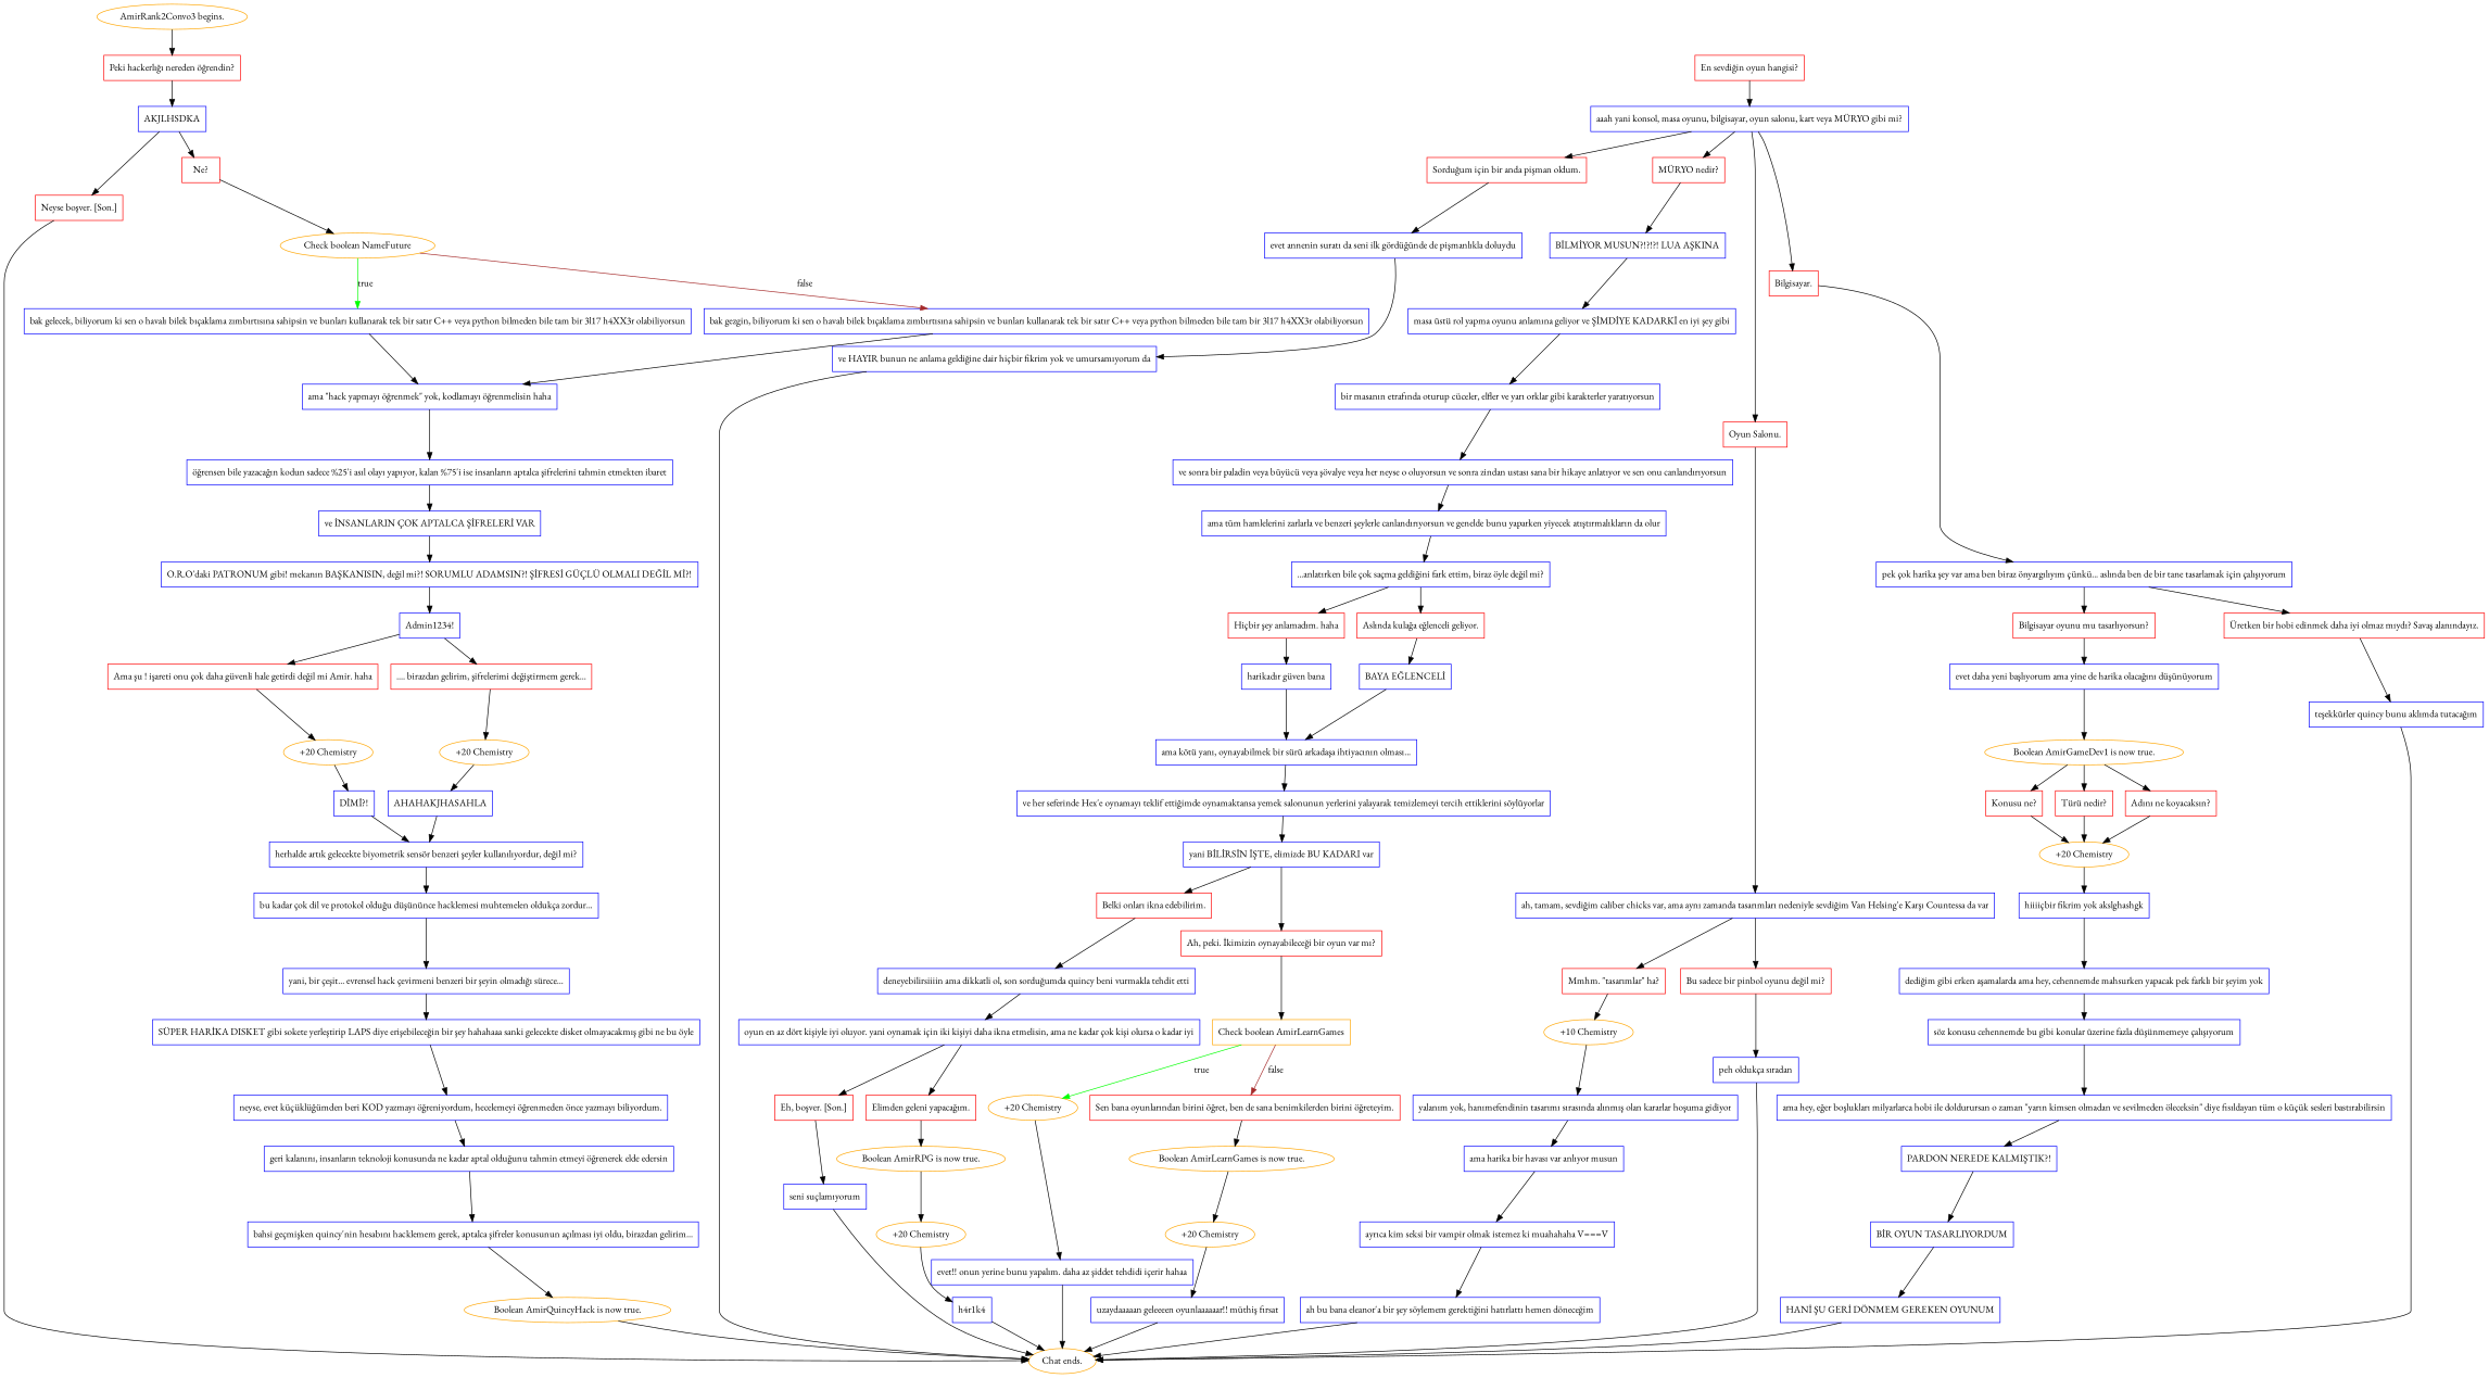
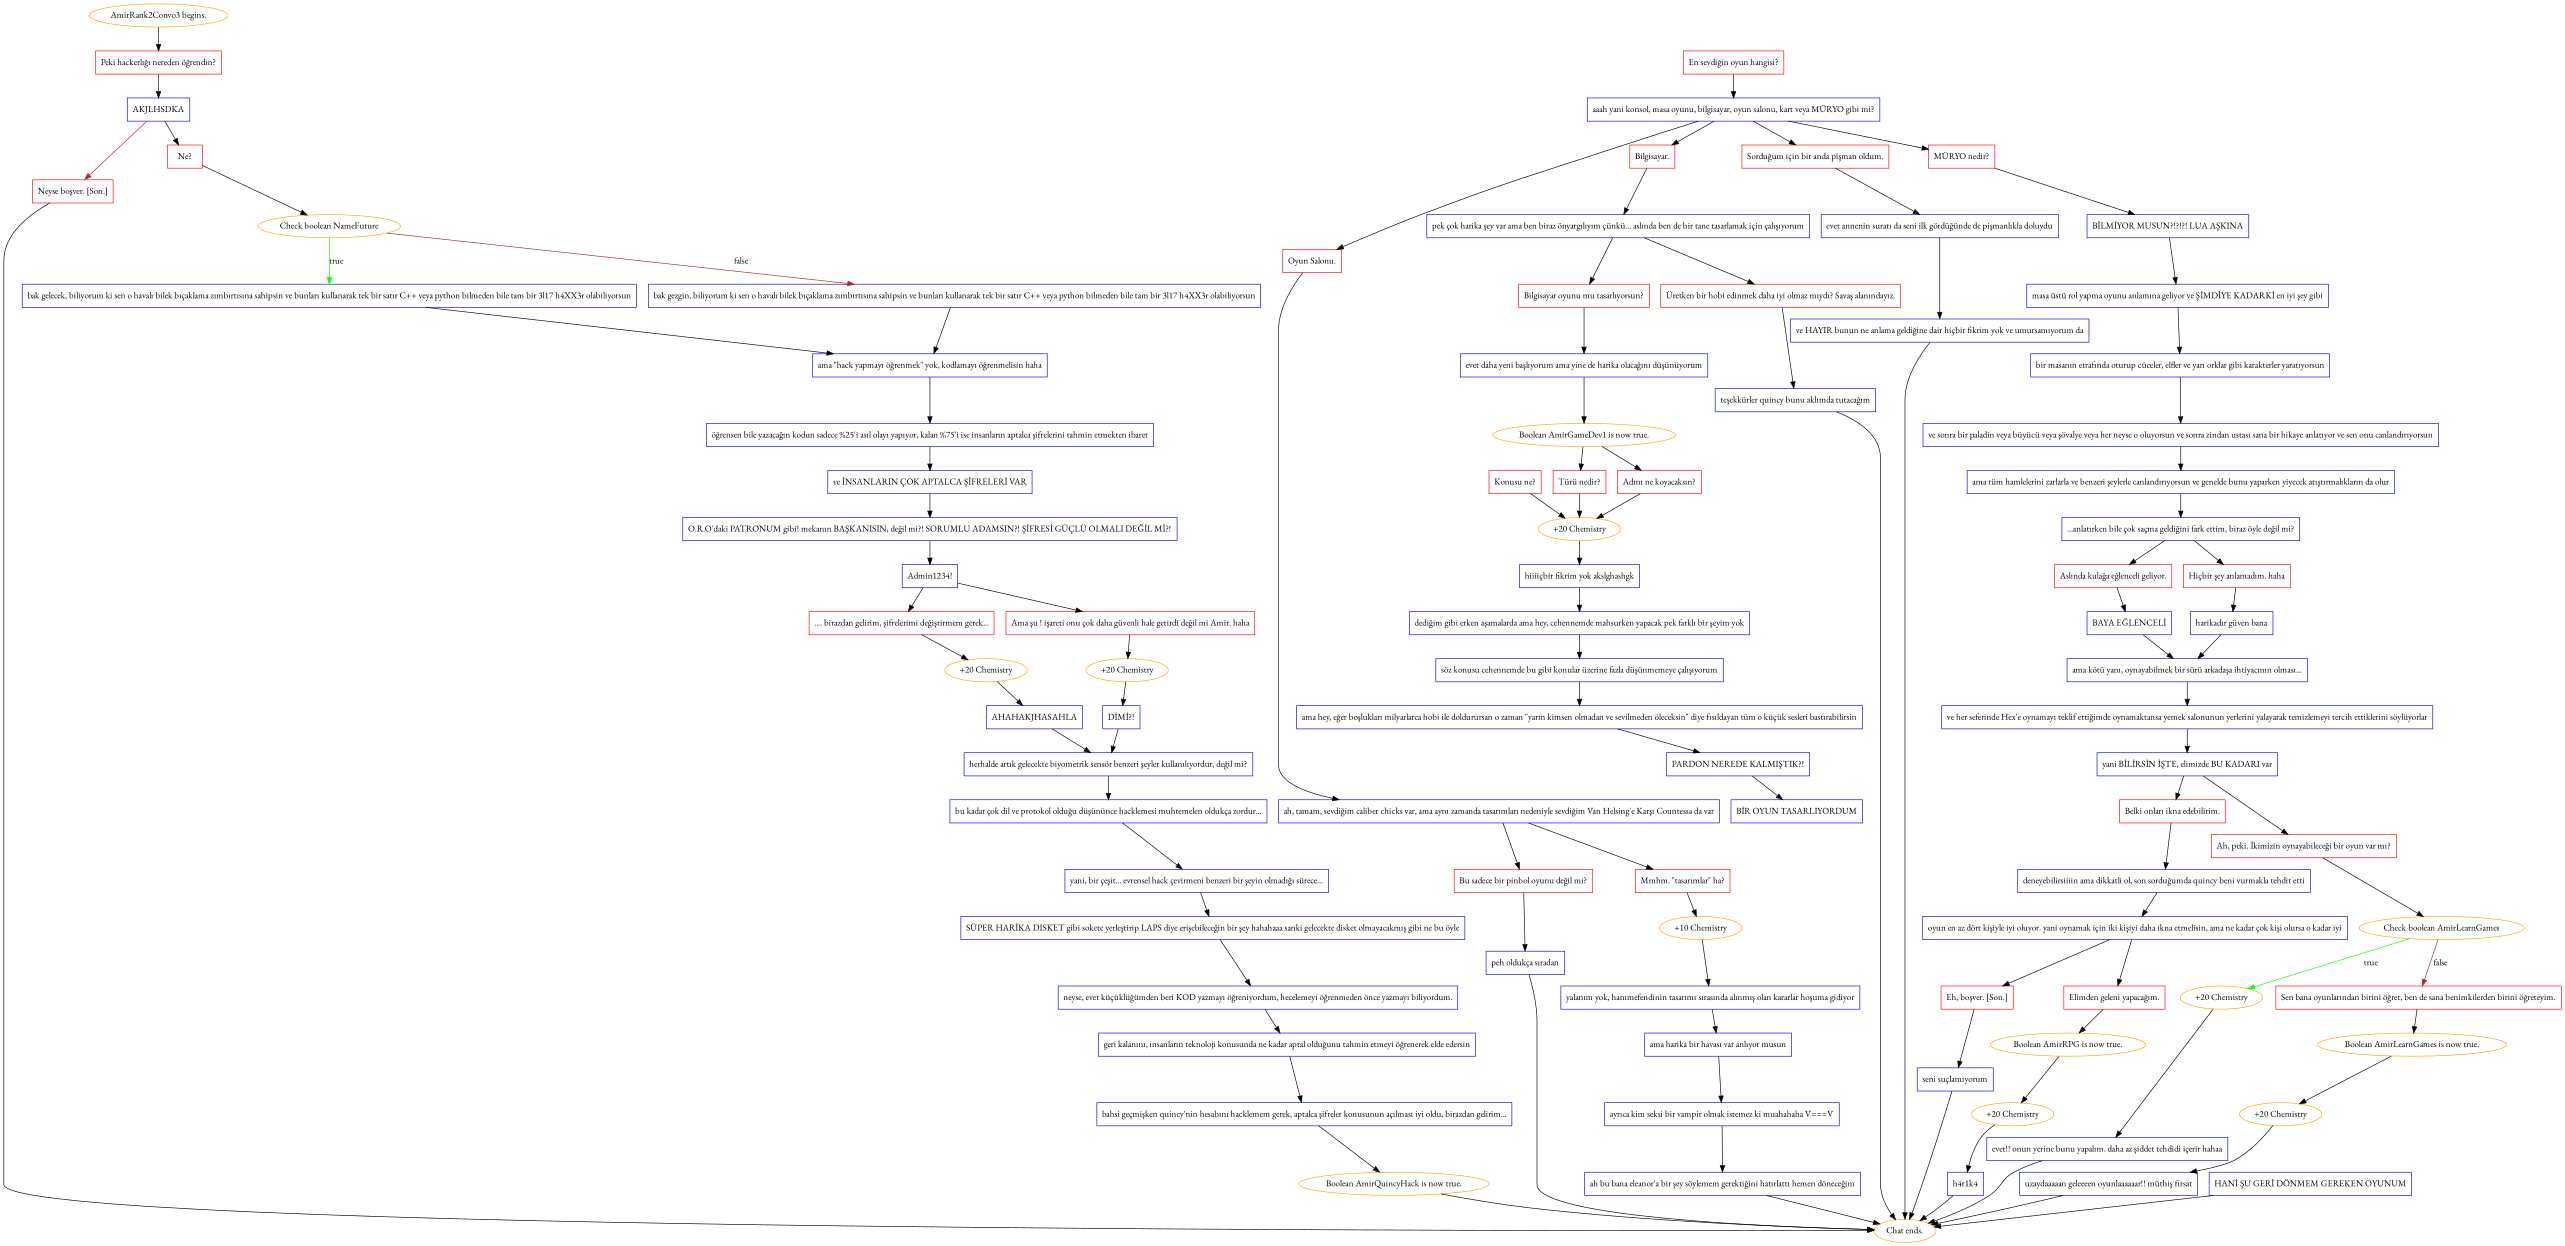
  digraph {
    fontname="EB Garamond"
    node [color=blue fontname="EB Garamond" shape=box]
    edge [fontname="EB Garamond"]
    "AmirRank2Convo3 begins." [color=orange shape=""]
    n2 [color=red label="Peki hackerlığı nereden öğrendin?"]
    n3 [label=AKJLHSDKA]
    n4 [color=red label="En sevdiğin oyun hangisi?"]
    n5 [label="aaah yani konsol, masa oyunu, bilgisayar, oyun salonu, kart veya MÜRYO gibi mi?"]
    n6 [color=red label="Neyse boşver. [Son.]"]
    n7 [color=red label="Ne?"]
    n8 [color=red label="Sorduğum için bir anda pişman oldum."]
    n9 [color=red label="MÜRYO nedir?"]
    n10 [color=red label="Oyun Salonu."]
    n11 [color=red label="Bilgisayar."]
    "Chat ends." [color=orange shape=""]
    n13 [color=orange label="Check boolean NameFuture" shape=""]
    n14 [label="evet annenin suratı da seni ilk gördüğünde de pişmanlıkla doluydu"]
    n15 [label="BİLMİYOR MUSUN?!?!?! LUA AŞKINA"]
    n16 [label="ah, tamam, sevdiğim caliber chicks var, ama aynı zamanda tasarımları nedeniyle sevdiğim Van Helsing'e Karşı Countessa da var"]
    n17 [label="pek çok harika şey var ama ben biraz önyargılıyım çünkü... aslında ben de bir tane tasarlamak için çalışıyorum"]
    n18 [label="bak gelecek, biliyorum ki sen o havalı bilek bıçaklama zımbırtısına sahipsin ve bunları kullanarak tek bir satır C++ veya python bilmeden bile tam bir 3l17 h4XX3r olabiliyorsun"]
    n19 [label="bak gezgin, biliyorum ki sen o havalı bilek bıçaklama zımbırtısına sahipsin ve bunları kullanarak tek bir satır C++ veya python bilmeden bile tam bir 3l17 h4XX3r olabiliyorsun"]
    n20 [label="ve HAYIR bunun ne anlama geldiğine dair hiçbir fikrim yok ve umursamıyorum da"]
    n21 [label="masa üstü rol yapma oyunu anlamına geliyor ve ŞİMDİYE KADARKİ en iyi şey gibi"]
    n22 [color=red label="Mmhm. \"tasarımlar\" ha?"]
    n23 [color=red label="Bu sadece bir pinbol oyunu değil mi?"]
    n24 [color=red label="Bilgisayar oyunu mu tasarlıyorsun?"]
    n25 [color=red label="Üretken bir hobi edinmek daha iyi olmaz mıydı? Savaş alanındayız."]
    n26 [label="ama \"hack yapmayı öğrenmek\" yok, kodlamayı öğrenmelisin haha"]
    n27 [label="bir masanın etrafında oturup cüceler, elfler ve yarı orklar gibi karakterler yaratıyorsun"]
    n28 [color=orange label="+10 Chemistry" shape=""]
    n29 [label="peh oldukça sıradan"]
    n30 [label="evet daha yeni başlıyorum ama yine de harika olacağını düşünüyorum"]
    n31 [label="teşekkürler quincy bunu aklımda tutacağım"]
    n32 [label="öğrensen bile yazacağın kodun sadece %25'i asıl olayı yapıyor, kalan %75'i ise insanların aptalca şifrelerini tahmin etmekten ibaret"]
    n33 [label="ve sonra bir paladin veya büyücü veya şövalye veya her neyse o oluyorsun ve sonra zindan ustası sana bir hikaye anlatıyor ve sen onu canlandırıyorsun"]
    n34 [label="yalanım yok, hanımefendinin tasarımı sırasında alınmış olan kararlar hoşuma gidiyor"]
    n35 [color=orange label="Boolean AmirGameDev1 is now true." shape=""]
    n36 [label="ve İNSANLARIN ÇOK APTALCA ŞİFRELERİ VAR"]
    n37 [label="ama tüm hamlelerini zarlarla ve benzeri şeylerle canlandırıyorsun ve genelde bunu yaparken yiyecek atıştırmalıkların da olur"]
    n38 [label="ama harika bir havası var anlıyor musun"]
    n39 [color=red label="Konusu ne?"]
    n40 [color=red label="Türü nedir?"]
    n41 [color=red label="Adını ne koyacaksın?"]
    n42 [label="O.R.O'daki PATRONUM gibi! mekanın BAŞKANISIN, değil mi?! SORUMLU ADAMSIN?! ŞİFRESİ GÜÇLÜ OLMALI DEĞİL Mİ?!"]
    n43 [label="...anlatırken bile çok saçma geldiğini fark ettim, biraz öyle değil mi?"]
    n44 [label="ayrıca kim seksi bir vampir olmak istemez ki muahahaha V===V"]
    n45 [color=orange label="+20 Chemistry" shape=""]
    n46 [label="Admin1234!"]
    n47 [color=red label="Hiçbir şey anlamadım. haha"]
    n48 [color=red label="Aslında kulağa eğlenceli geliyor."]
    n49 [label="ah bu bana eleanor'a bir şey söylemem gerektiğini hatırlattı hemen döneceğim"]
    n50 [label="hiiiiçbir fikrim yok akslghashgk"]
    n51 [color=red label="Ama şu ! işareti onu çok daha güvenli hale getirdi değil mi Amir. haha"]
    n52 [color=red label=".... birazdan gelirim, şifrelerimi değiştirmem gerek..."]
    n53 [label="harikadır güven bana"]
    n54 [label="BAYA EĞLENCELİ"]
    n55 [label="dediğim gibi erken aşamalarda ama hey, cehennemde mahsurken yapacak pek farklı bir şeyim yok"]
    n56 [color=orange label="+20 Chemistry" shape=""]
    n57 [color=orange label="+20 Chemistry" shape=""]
    n58 [label="ama kötü yanı, oynayabilmek bir sürü arkadaşa ihtiyacının olması..."]
    n59 [label="söz konusu cehennemde bu gibi konular üzerine fazla düşünmemeye çalışıyorum"]
    n60 [label="DİMİ?!"]
    n61 [label=AHAHAKJHASAHLA]
    n62 [label="ve her seferinde Hex'e oynamayı teklif ettiğimde oynamaktansa yemek salonunun yerlerini yalayarak temizlemeyi tercih ettiklerini söylüyorlar"]
    n63 [label="ama hey, eğer boşlukları milyarlarca hobi ile doldurursan o zaman \"yarın kimsen olmadan ve sevilmeden öleceksin\" diye fısıldayan tüm o küçük sesleri bastırabilirsin"]
    n64 [label="herhalde artık gelecekte biyometrik sensör benzeri şeyler kullanılıyordur, değil mi?"]
    n65 [label="yani BİLİRSİN İŞTE, elimizde BU KADARI var"]
    n66 [label="PARDON NEREDE KALMIŞTIK?!"]
    n67 [label="bu kadar çok dil ve protokol olduğu düşününce hacklemesi muhtemelen oldukça zordur..."]
    n68 [color=red label="Belki onları ikna edebilirim."]
    n69 [color=red label="Ah, peki. İkimizin oynayabileceği bir oyun var mı?"]
    n70 [label="BİR OYUN TASARLIYORDUM"]
    n71 [label="yani, bir çeşit... evrensel hack çevirmeni benzeri bir şeyin olmadığı sürece..."]
    n72 [label="deneyebilirsiiiin ama dikkatli ol, son sorduğumda quincy beni vurmakla tehdit etti"]
-   n73 [color=orange label="Check boolean AmirLearnGames"]
+   n73 [color=orange label="Check boolean AmirLearnGames" shape=""]
    n74 [label="HANİ ŞU GERİ DÖNMEM GEREKEN OYUNUM"]
    n75 [label="SÜPER HARİKA DISKET gibi sokete yerleştirip LAPS diye erişebileceğin bir şey hahahaaa sanki gelecekte disket olmayacakmış gibi ne bu öyle"]
    n76 [label="oyun en az dört kişiyle iyi oluyor. yani oynamak için iki kişiyi daha ikna etmelisin, ama ne kadar çok kişi olursa o kadar iyi"]
    n77 [color=orange label="+20 Chemistry" shape=""]
    n78 [color=red label="Sen bana oyunlarından birini öğret, ben de sana benimkilerden birini öğreteyim."]
    n79 [label="neyse, evet küçüklüğümden beri KOD yazmayı öğreniyordum, hecelemeyi öğrenmeden önce yazmayı biliyordum."]
    n80 [color=red label="Eh, boşver. [Son.]"]
    n81 [color=red label="Elimden geleni yapacağım."]
    n82 [label="evet!! onun yerine bunu yapalım. daha az şiddet tehdidi içerir hahaa"]
    n83 [color=orange label="Boolean AmirLearnGames is now true." shape=""]
    n84 [label="geri kalanını, insanların teknoloji konusunda ne kadar aptal olduğunu tahmin etmeyi öğrenerek elde edersin"]
    n85 [label="seni suçlamıyorum"]
    n86 [color=orange label="Boolean AmirRPG is now true." shape=""]
    n87 [color=orange label="+20 Chemistry" shape=""]
    n88 [label="bahsi geçmişken quincy'nin hesabını hacklemem gerek, aptalca şifreler konusunun açılması iyi oldu, birazdan gelirim..."]
    n89 [color=orange label="+20 Chemistry" shape=""]
    n90 [label="uzaydaaaaan geleeeen oyunlaaaaaar!! müthiş fırsat"]
    n91 [color=orange label="Boolean AmirQuincyHack is now true." shape=""]
    n92 [label=h4r1k4]
    "AmirRank2Convo3 begins." -> n2
    n2 -> n3
-   n3 -> n6
+   n3 -> n6 [color=brown]
    n3 -> n7
    n4 -> n5
    n5 -> n8
    n5 -> n9
    n5 -> n10
    n5 -> n11
    n6 -> "Chat ends."
    n7 -> n13
    n8 -> n14
    n9 -> n15
    n10 -> n16
    n11 -> n17
    n13 -> n18 [color=green label=true]
    n13 -> n19 [color=brown label=false]
    n14 -> n20
    n15 -> n21
    n16 -> n22
    n16 -> n23
    n17 -> n24
    n17 -> n25
    n18 -> n26
    n19 -> n26
    n20 -> "Chat ends."
    n21 -> n27
    n22 -> n28
    n23 -> n29
    n24 -> n30
    n25 -> n31
    n26 -> n32
    n27 -> n33
    n28 -> n34
    n29 -> "Chat ends."
    n30 -> n35
    n31 -> "Chat ends."
    n32 -> n36
    n33 -> n37
    n34 -> n38
-   n35 -> n39
    n35 -> n40
    n35 -> n41
    n36 -> n42
    n37 -> n43
    n38 -> n44
    n39 -> n45
    n40 -> n45
    n41 -> n45
    n42 -> n46
    n43 -> n47
    n43 -> n48
    n44 -> n49
    n45 -> n50
    n46 -> n51
    n46 -> n52
    n47 -> n53
    n48 -> n54
    n49 -> "Chat ends."
    n50 -> n55
    n51 -> n56
    n52 -> n57
    n53 -> n58
    n54 -> n58
    n55 -> n59
    n56 -> n60
    n57 -> n61
    n58 -> n62
    n59 -> n63
    n60 -> n64
    n61 -> n64
    n62 -> n65
    n63 -> n66
    n64 -> n67
    n65 -> n68
    n65 -> n69
    n66 -> n70
    n67 -> n71
    n68 -> n72
    n69 -> n73
-   n70 -> n74
    n71 -> n75
    n72 -> n76
    n73 -> n77 [color=green label=true]
    n73 -> n78 [color=brown label=false]
    n74 -> "Chat ends."
    n75 -> n79
    n76 -> n80
    n76 -> n81
    n77 -> n82
    n78 -> n83
    n79 -> n84
    n80 -> n85
    n81 -> n86
    n82 -> "Chat ends."
    n83 -> n87
    n84 -> n88
    n85 -> "Chat ends."
    n86 -> n89
    n87 -> n90
    n88 -> n91
    n89 -> n92
    n90 -> "Chat ends."
    n91 -> "Chat ends."
    n92 -> "Chat ends."
  }
